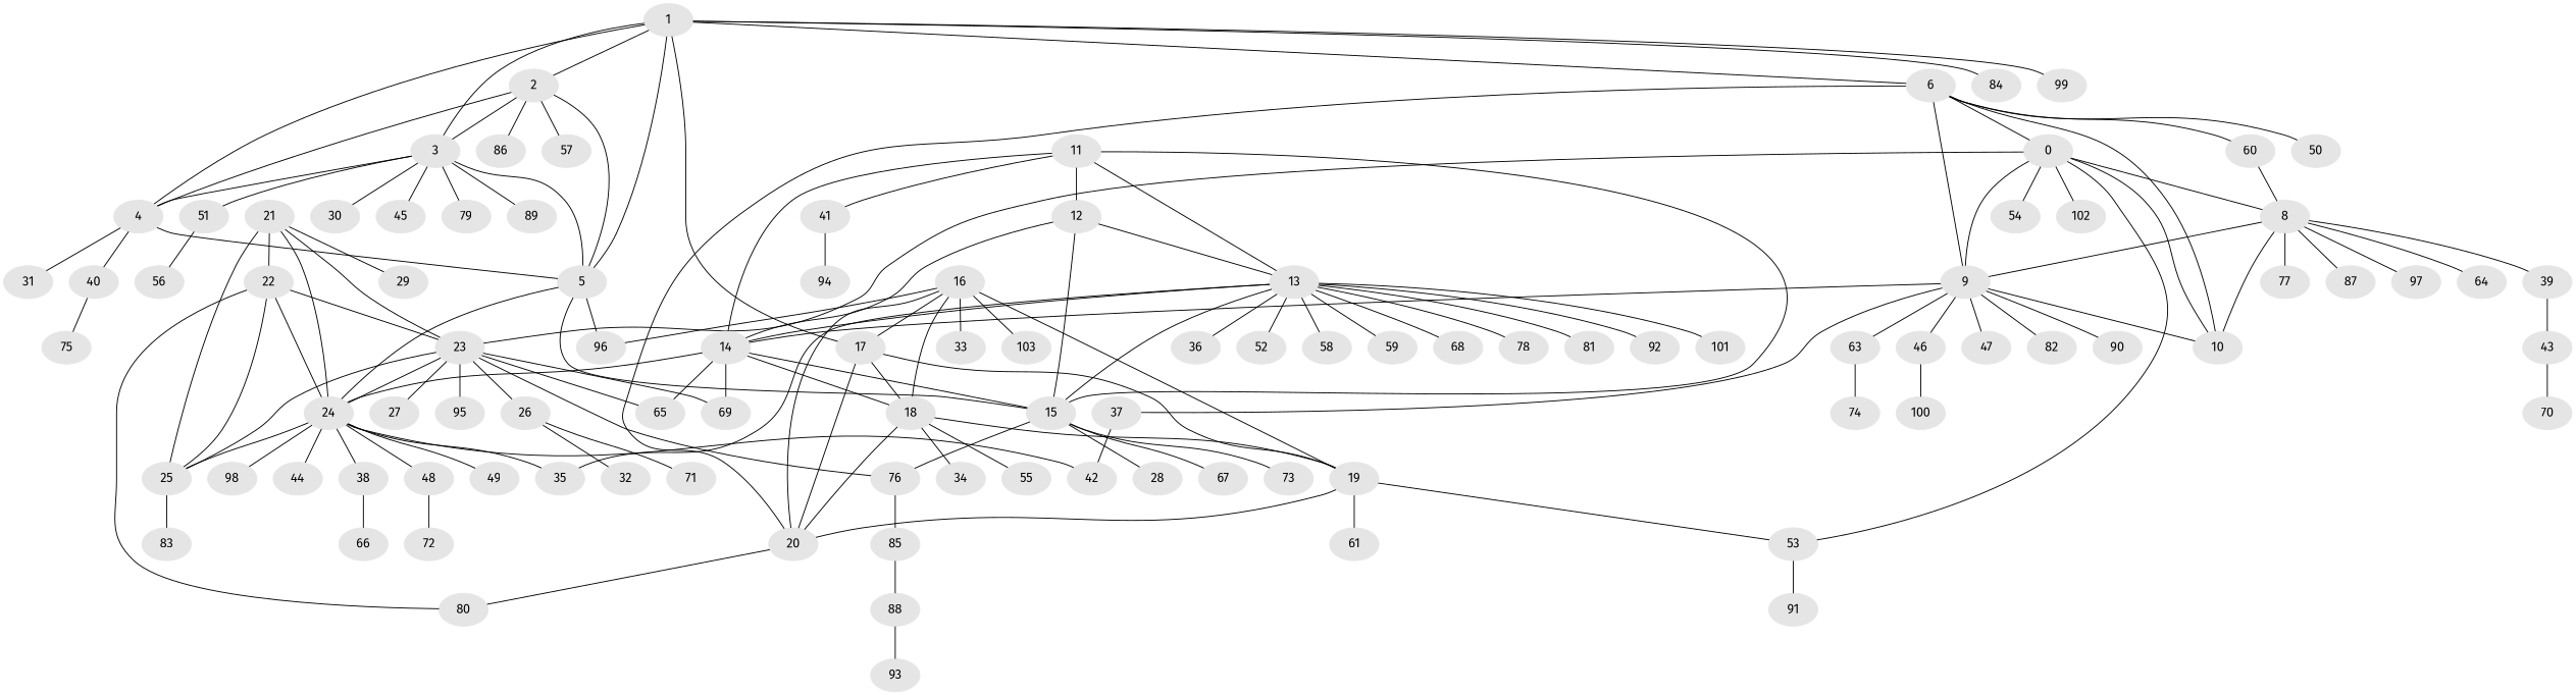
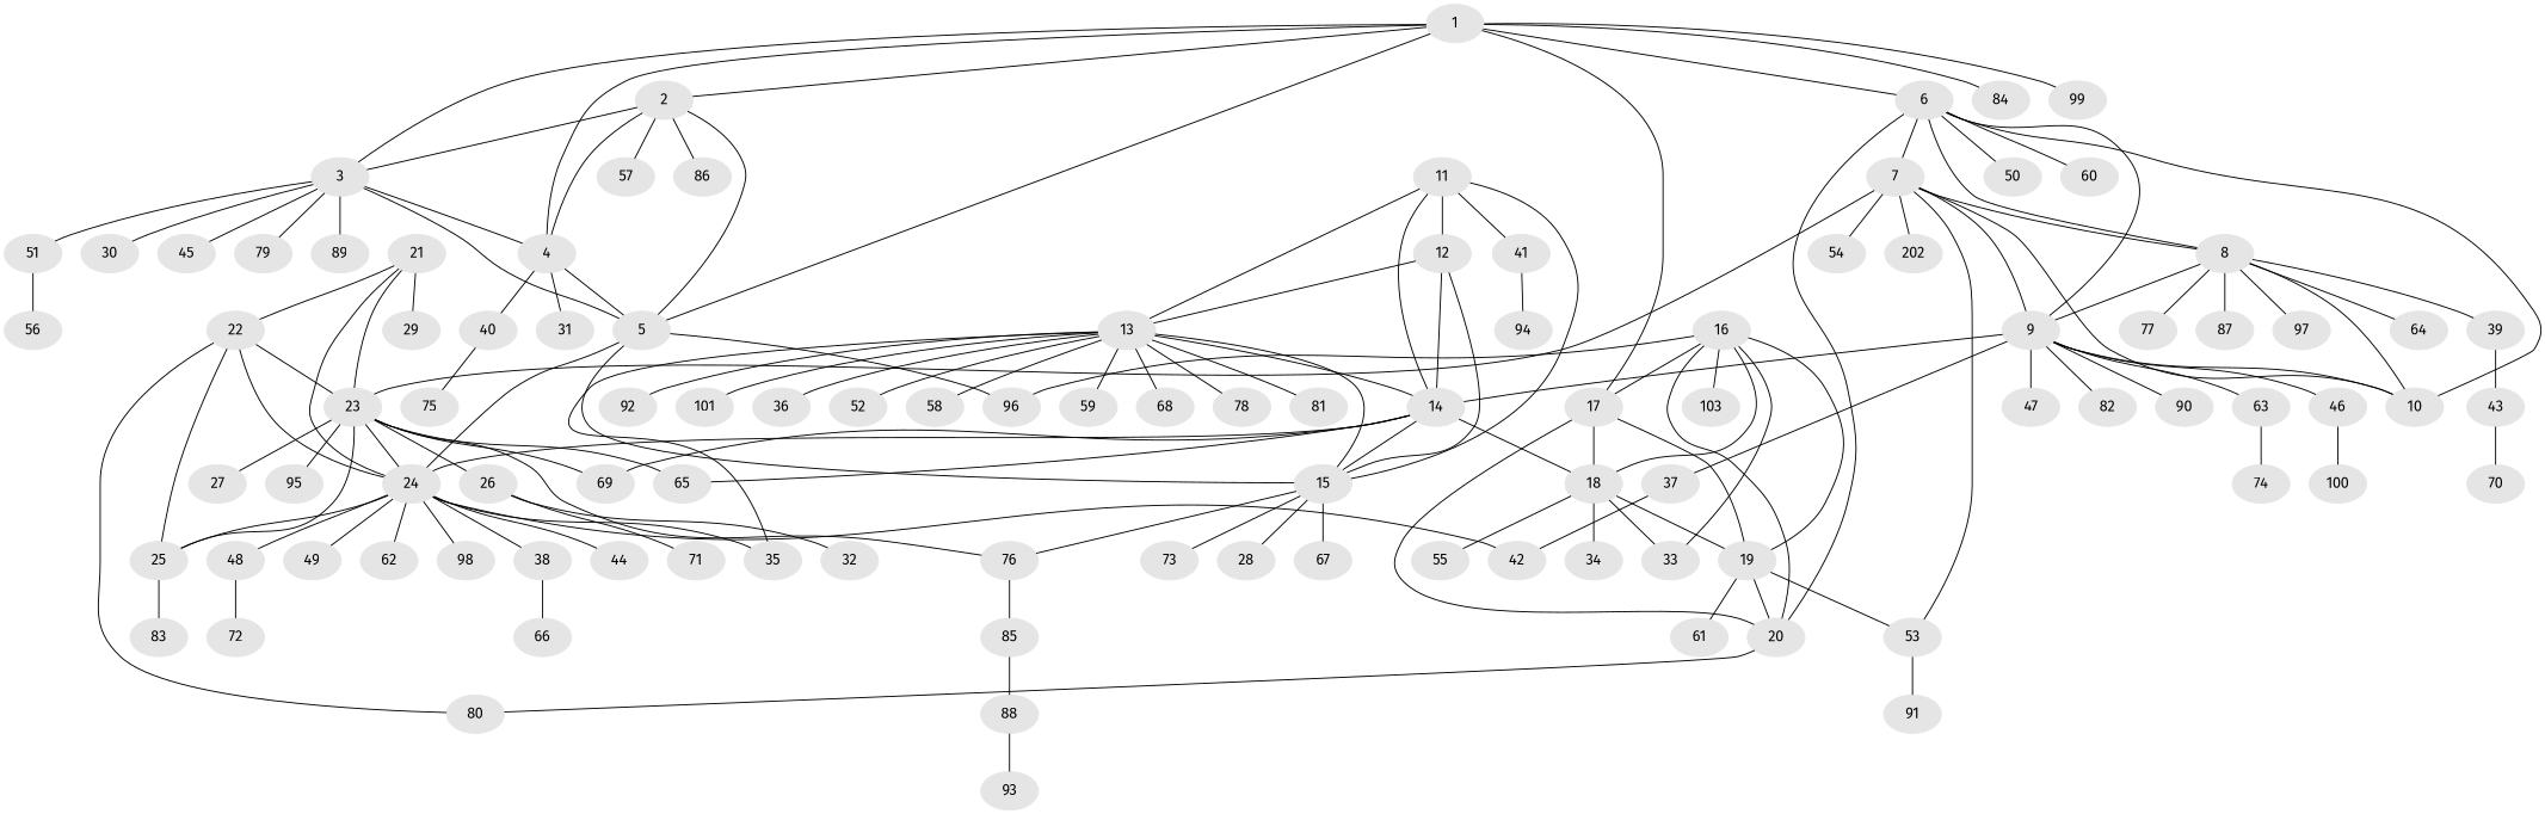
  graph {
    fontname="Fira Sans"
    node [color=gray90 fontname="Fira Sans" style=filled]
    edge [fontname="Fira Sans"]
    1
    2
    3
    4
    5
    6
    17
    84
    99
    57
    86
    30
    45
    51
    79
    89
    31
    40
    15
    24
    96
-   7 [label=0]
+   7
    8
    9
    10
    20
    50
    60
    18
    19
    56
    75
    28
    67
    73
    76
    35
    25
    38
    42
    44
    48
    49
+   62
    98
    23
    53
    54
-   102
+   102 [label=202]
    39
    64
    77
    87
    97
    14
    37
    46
    47
    63
    82
    90
    80
    65
    69
    26
    27
    95
    91
    43
    100
    74
    11
    12
    13
    41
    36
    52
    58
    59
    68
    78
    81
    92
    101
    94
    34
    55
    85
    16
    33
    103
    61
    22
    21
    29
    83
    32
    71
    66
    72
    70
    88
    93
    1 -- 2
    1 -- 3
    1 -- 4
    1 -- 5
    1 -- 6
    1 -- 17
    1 -- 84
    1 -- 99
    2 -- 3
    2 -- 4
    2 -- 5
    2 -- 57
    2 -- 86
    3 -- 4
    3 -- 5
    3 -- 30
    3 -- 45
    3 -- 51
    3 -- 79
    3 -- 89
    4 -- 5
    4 -- 31
    4 -- 40
    5 -- 15
    5 -- 24
    5 -- 96
    6 -- 7
-   60 -- 8
+   6 -- 8
    6 -- 9
    6 -- 10
    6 -- 20
    6 -- 50
    6 -- 60
    17 -- 20
    17 -- 18
    17 -- 19
    51 -- 56
    40 -- 75
    15 -- 28
    15 -- 67
    15 -- 73
    15 -- 76
    24 -- 35
    24 -- 25
    24 -- 38
    24 -- 42
    24 -- 44
    24 -- 48
    24 -- 49
+   24 -- 62
    24 -- 98
    7 -- 8
    7 -- 9
    7 -- 10
    7 -- 23
    7 -- 53
    7 -- 54
    7 -- 102
    8 -- 9
    8 -- 10
    8 -- 39
    8 -- 64
    8 -- 77
    8 -- 87
    8 -- 97
    9 -- 10
    9 -- 14
    9 -- 37
    9 -- 46
    9 -- 47
    9 -- 63
    9 -- 82
    9 -- 90
    20 -- 80
-   18 -- 20
+   18 -- 33
    18 -- 19
    18 -- 34
    18 -- 55
    19 -- 20
    19 -- 53
    19 -- 61
    76 -- 85
    25 -- 83
    38 -- 66
    48 -- 72
    23 -- 24
    23 -- 76
    23 -- 25
    23 -- 65
    23 -- 69
    23 -- 26
    23 -- 27
    23 -- 95
    53 -- 91
    39 -- 43
    14 -- 15
    14 -- 24
    14 -- 18
    14 -- 65
    14 -- 69
    37 -- 42
    46 -- 100
    63 -- 74
    26 -- 32
    26 -- 71
    43 -- 70
    11 -- 15
    11 -- 14
    11 -- 12
    11 -- 13
    11 -- 41
    12 -- 15
    12 -- 14
    12 -- 13
    13 -- 15
    13 -- 35
    13 -- 14
    13 -- 36
    13 -- 52
    13 -- 58
    13 -- 59
    13 -- 68
    13 -- 78
    13 -- 81
    13 -- 92
    13 -- 101
    41 -- 94
    85 -- 88
    16 -- 17
    16 -- 96
    16 -- 20
    16 -- 18
    16 -- 19
    16 -- 33
    16 -- 103
    22 -- 24
    22 -- 25
    22 -- 23
    22 -- 80
    21 -- 24
-   21 -- 25
    21 -- 23
    21 -- 22
    21 -- 29
    88 -- 93
  }
